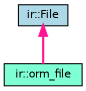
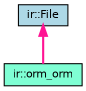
  digraph {
    node [color=black fontname=Helvetica fontsize=10 shape=record style=filled]
    n1 [fillcolor=lightblue fontcolor=black height=0.2 label="ir::File" width=0.4]
-   n2 [fillcolor=aquamarine height=0.2 label="ir::orm_file" width=0.4]
+   n2 [fillcolor=aquamarine height=0.2 label="ir::orm_orm" width=0.4]
    n1 -> n2 [color=deeppink dir=back fontname=Helvetica fontsize=10 labelfontname=Helvetica labelfontsize=10 style=bold]
  }
